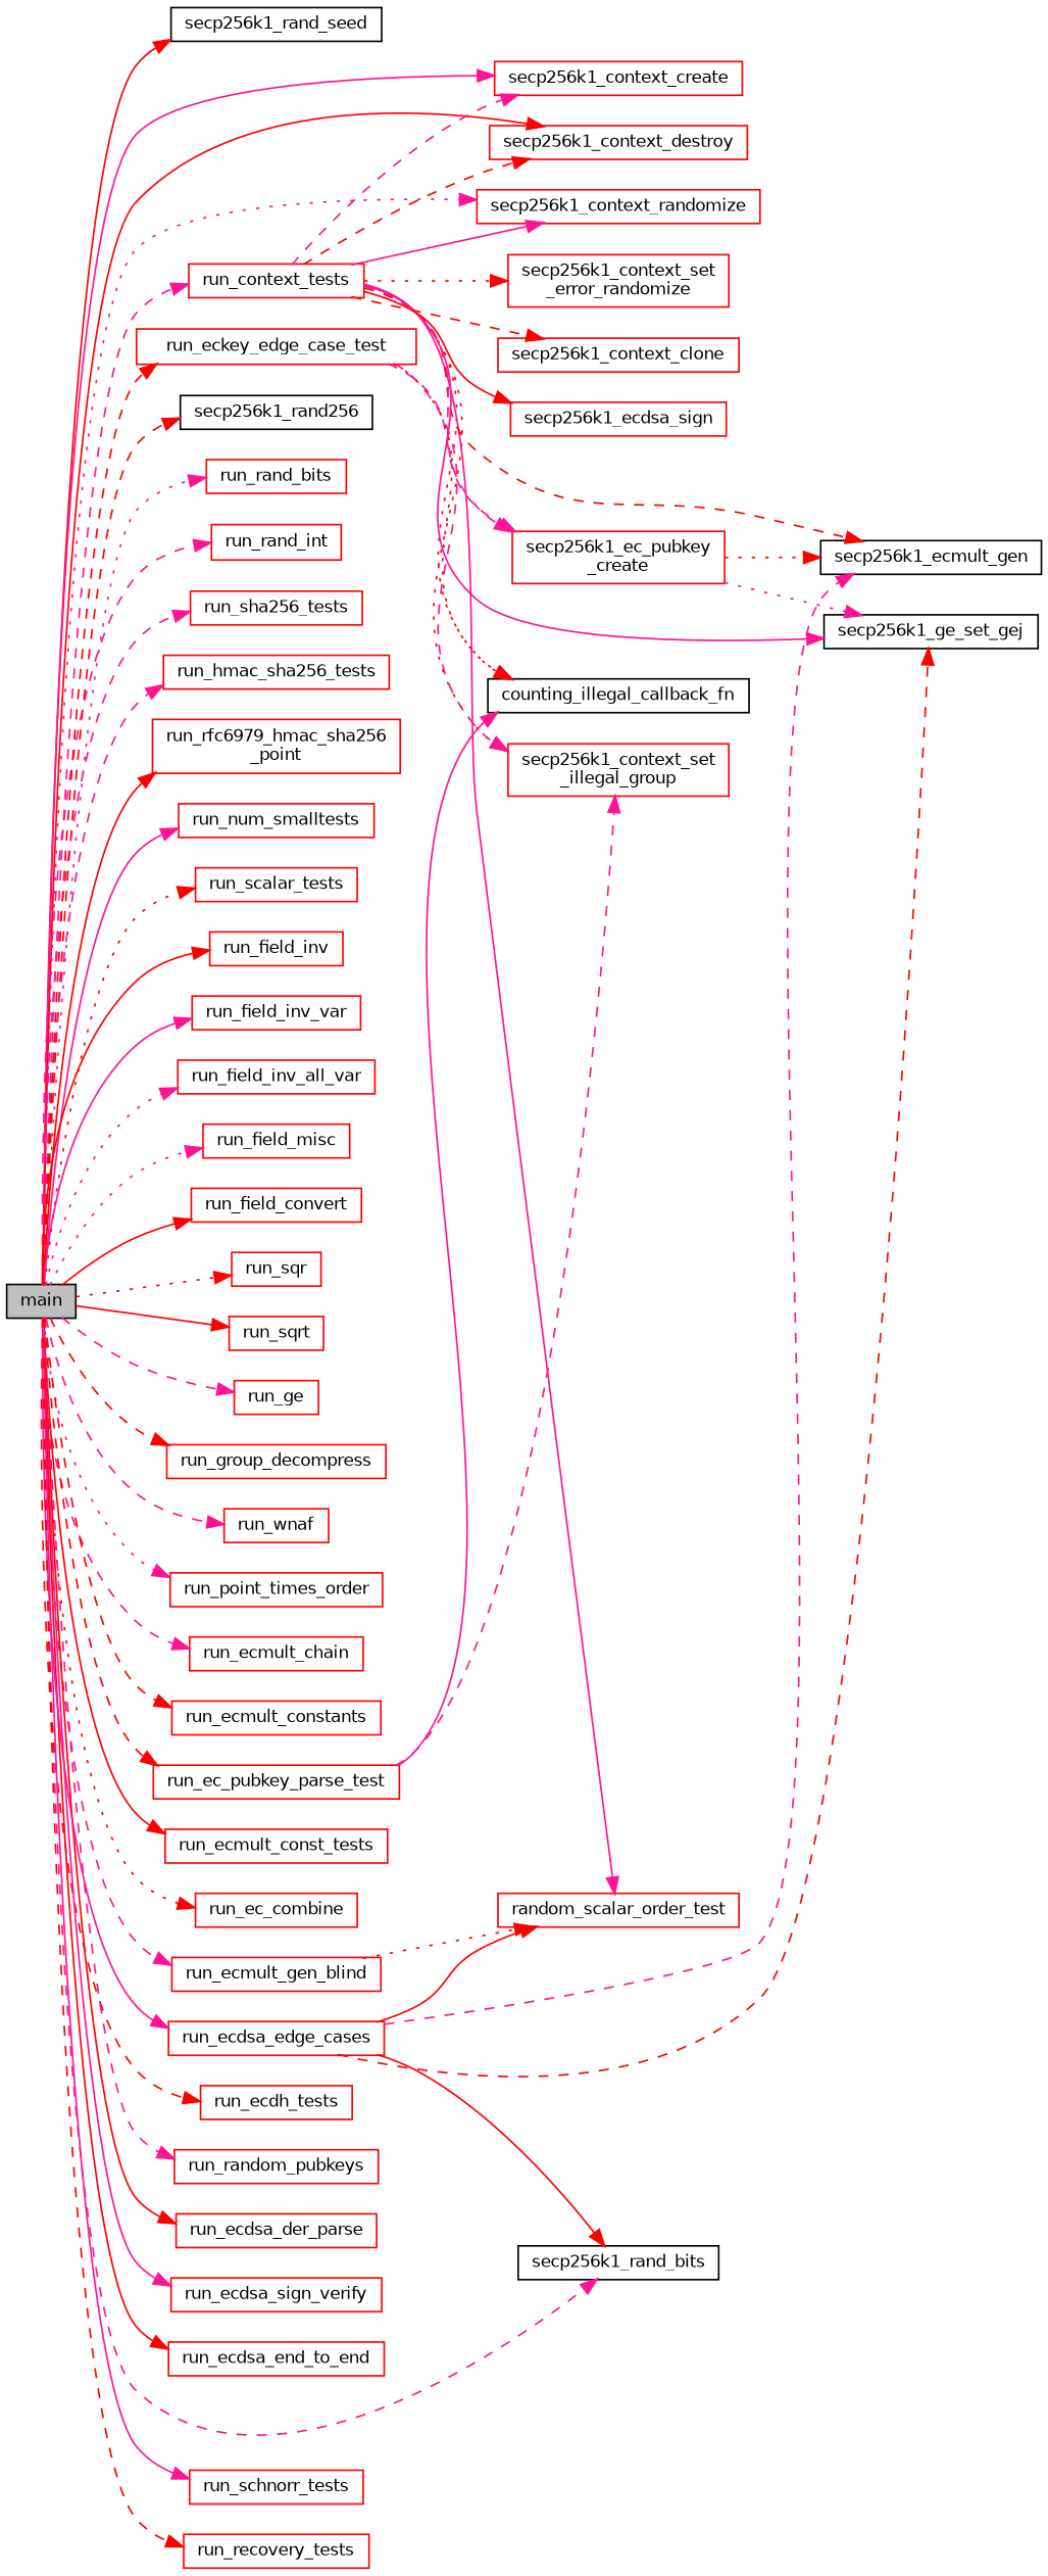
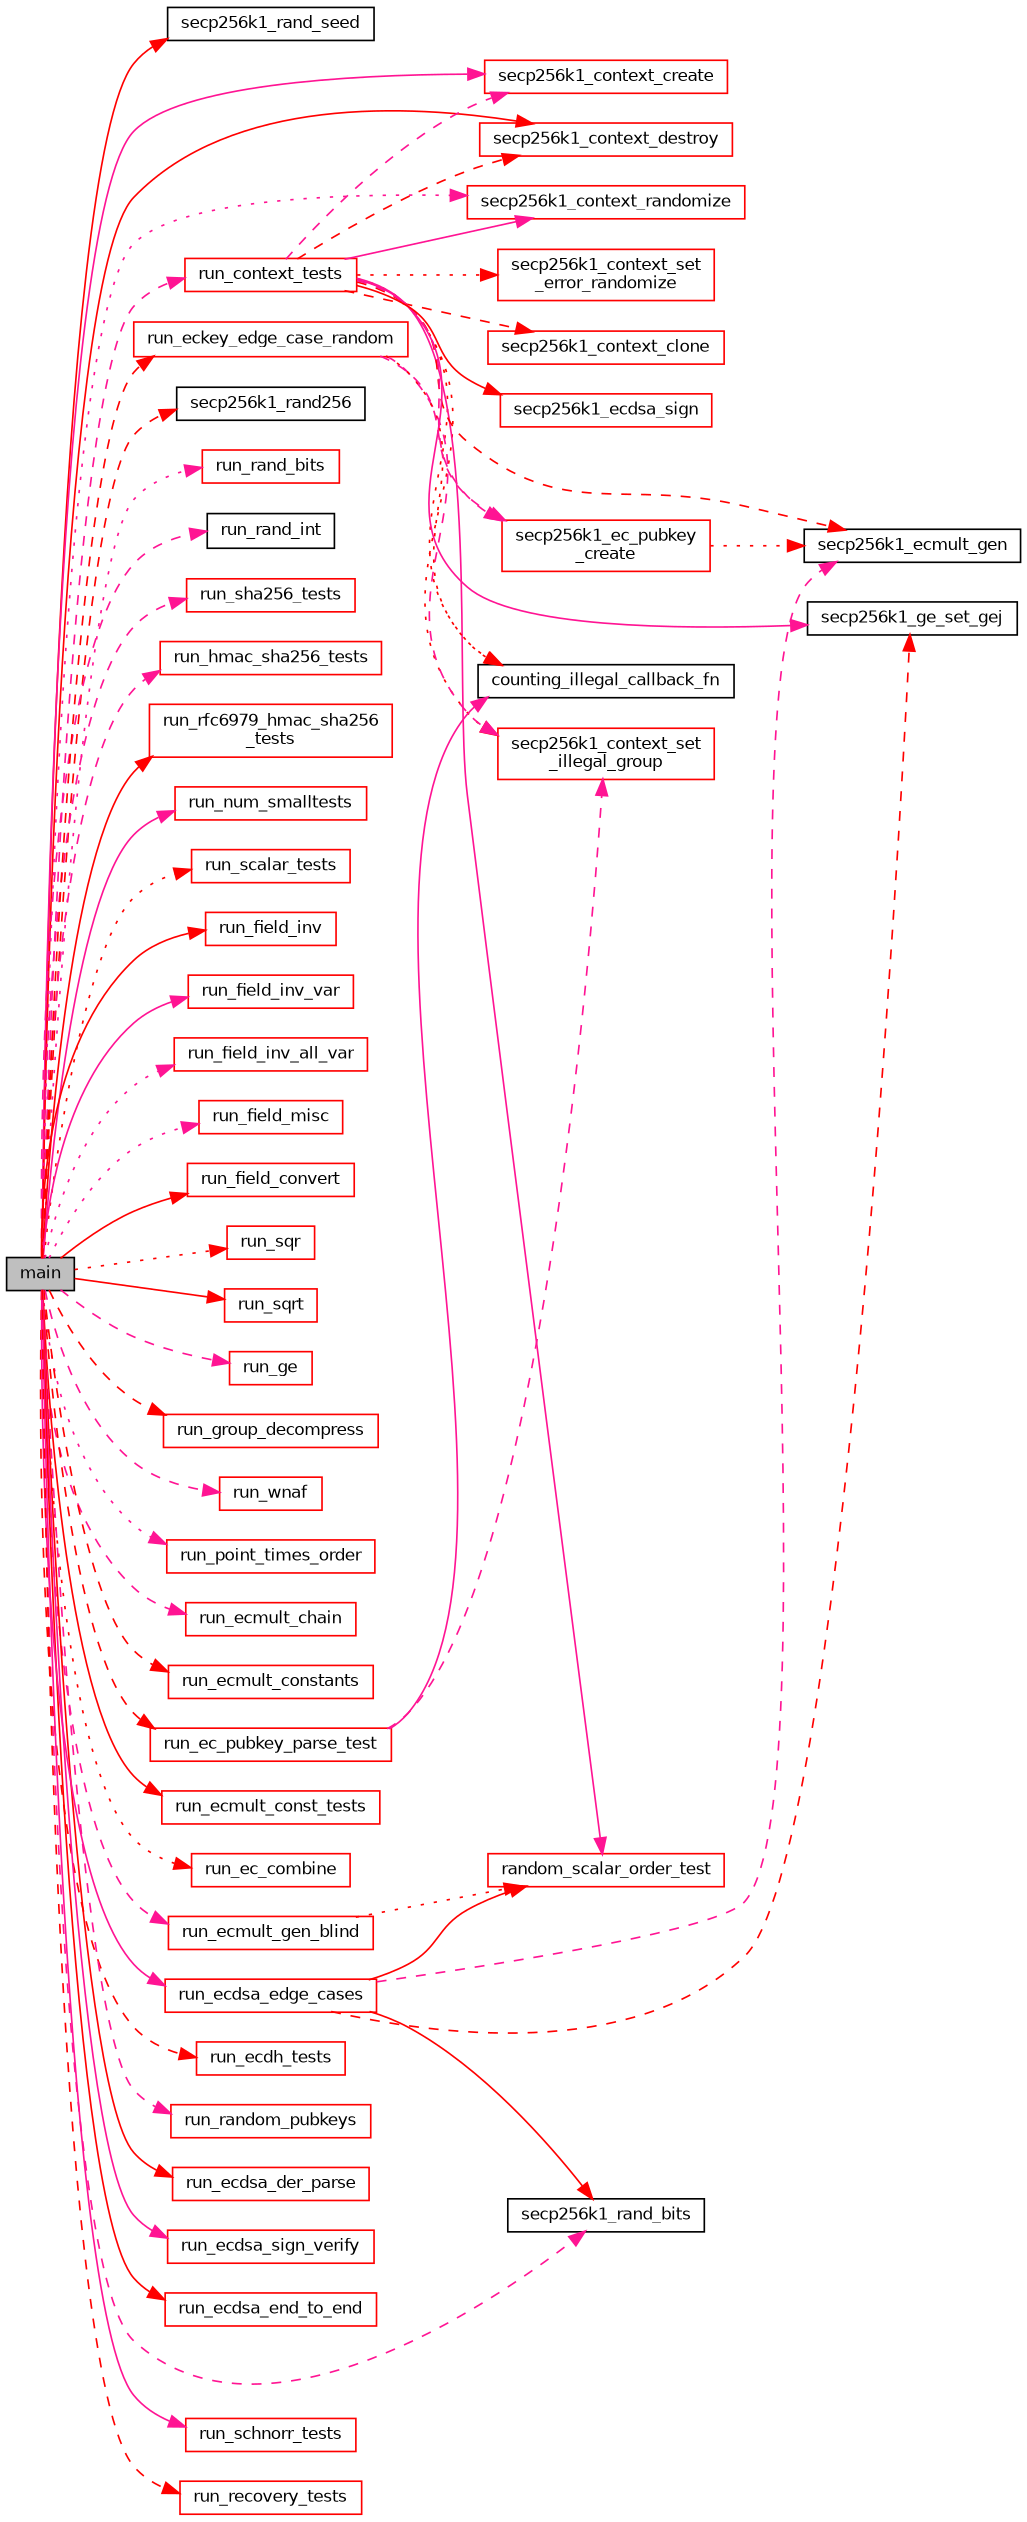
  digraph {
    rankdir=LR
    node [color=red fillcolor=white fontname=Helvetica fontsize=10 shape=record style=filled]
    edge [color=red fontname=Helvetica fontsize=10 labelfontname=Helvetica labelfontsize=10 style=dashed]
    n1 [color=black fillcolor=grey75 fontcolor=black height=0.2 label=main width=0.4]
    n2 [color=black height=0.2 label=secp256k1_rand_seed width=0.4]
    n3 [height=0.2 label=run_context_tests width=0.4]
    n4 [height=0.2 label=secp256k1_context_create width=0.4]
    n5 [height=0.2 label=secp256k1_context_destroy width=0.4]
    n6 [height=0.2 label=secp256k1_context_randomize width=0.4]
    n7 [color=black height=0.2 label=secp256k1_rand_bits width=0.4]
    n8 [color=black height=0.2 label=secp256k1_rand256 width=0.4]
    n9 [height=0.2 label=run_rand_bits width=0.4]
-   n10 [height=0.2 label=run_rand_int width=0.4]
+   n10 [color=black height=0.2 label=run_rand_int width=0.4]
    n11 [height=0.2 label=run_sha256_tests width=0.4]
    n12 [height=0.2 label=run_hmac_sha256_tests width=0.4]
-   n13 [height=0.2 label="run_rfc6979_hmac_sha256\l_point" width=0.4]
+   n13 [height=0.2 label="run_rfc6979_hmac_sha256\l_tests" width=0.4]
    n14 [height=0.2 label=run_num_smalltests width=0.4]
    n15 [height=0.2 label=run_scalar_tests width=0.4]
    n16 [height=0.2 label=run_field_inv width=0.4]
    n17 [height=0.2 label=run_field_inv_var width=0.4]
    n18 [height=0.2 label=run_field_inv_all_var width=0.4]
    n19 [height=0.2 label=run_field_misc width=0.4]
    n20 [height=0.2 label=run_field_convert width=0.4]
    n21 [height=0.2 label=run_sqr width=0.4]
    n22 [height=0.2 label=run_sqrt width=0.4]
    n23 [height=0.2 label=run_ge width=0.4]
    n24 [height=0.2 label=run_group_decompress width=0.4]
    n25 [height=0.2 label=run_wnaf width=0.4]
    n26 [height=0.2 label=run_point_times_order width=0.4]
    n27 [height=0.2 label=run_ecmult_chain width=0.4]
    n28 [height=0.2 label=run_ecmult_constants width=0.4]
    n29 [height=0.2 label=run_ecmult_gen_blind width=0.4]
    n30 [height=0.2 label=run_ecmult_const_tests width=0.4]
    n31 [height=0.2 label=run_ec_combine width=0.4]
    n32 [height=0.2 label=run_ec_pubkey_parse_test width=0.4]
-   n33 [height=0.2 label=run_eckey_edge_case_test width=0.4]
+   n33 [height=0.2 label=run_eckey_edge_case_random width=0.4]
    n34 [height=0.2 label=run_ecdh_tests width=0.4]
    n35 [height=0.2 label=run_random_pubkeys width=0.4]
    n36 [height=0.2 label=run_ecdsa_der_parse width=0.4]
    n37 [height=0.2 label=run_ecdsa_sign_verify width=0.4]
    n38 [height=0.2 label=run_ecdsa_end_to_end width=0.4]
    n39 [height=0.2 label=run_ecdsa_edge_cases width=0.4]
    n40 [height=0.2 label=run_schnorr_tests width=0.4]
    n41 [height=0.2 label=run_recovery_tests width=0.4]
    n42 [height=0.2 label="secp256k1_context_set\l_illegal_group" width=0.4]
    n43 [color=black height=0.2 label=counting_illegal_callback_fn width=0.4]
    n44 [height=0.2 label="secp256k1_context_set\l_error_randomize" width=0.4]
    n45 [height=0.2 label=secp256k1_context_clone width=0.4]
    n46 [height=0.2 label=random_scalar_order_test width=0.4]
    n47 [color=black height=0.2 label=secp256k1_ecmult_gen width=0.4]
    n48 [color=black height=0.2 label=secp256k1_ge_set_gej width=0.4]
    n49 [height=0.2 label="secp256k1_ec_pubkey\l_create" width=0.4]
    n50 [height=0.2 label=secp256k1_ecdsa_sign width=0.4]
    n1 -> n2 [style=solid]
    n1 -> n3 [color=deeppink]
    n1 -> n4 [color=deeppink style=solid]
    n1 -> n5 [style=solid]
    n1 -> n6 [color=deeppink style=dotted]
    n1 -> n7 [color=deeppink]
    n1 -> n8
    n1 -> n9 [color=deeppink style=dotted]
    n1 -> n10 [color=deeppink]
    n1 -> n11 [color=deeppink]
    n1 -> n12 [color=deeppink]
    n1 -> n13 [style=solid]
    n1 -> n14 [color=deeppink style=solid]
    n1 -> n15 [style=dotted]
    n1 -> n16 [style=solid]
    n1 -> n17 [color=deeppink style=solid]
    n1 -> n18 [color=deeppink style=dotted]
    n1 -> n19 [color=deeppink style=dotted]
    n1 -> n20 [style=solid]
    n1 -> n21 [style=dotted]
    n1 -> n22 [style=solid]
    n1 -> n23 [color=deeppink]
    n1 -> n24
    n1 -> n25 [color=deeppink]
    n1 -> n26 [color=deeppink style=dotted]
    n1 -> n27 [color=deeppink]
    n1 -> n28
    n1 -> n29 [color=deeppink]
    n1 -> n30 [style=solid]
    n1 -> n31 [style=dotted]
    n1 -> n32
    n1 -> n33
    n1 -> n34
    n1 -> n35 [color=deeppink]
    n1 -> n36 [style=solid]
    n1 -> n37 [color=deeppink style=solid]
    n1 -> n38 [style=solid]
    n1 -> n39 [color=deeppink style=solid]
    n1 -> n40 [color=deeppink style=solid]
    n1 -> n41
    n3 -> n4 [color=deeppink]
    n3 -> n5
    n3 -> n6 [color=deeppink style=solid]
    n3 -> n42 [style=dotted]
    n3 -> n43 [style=dotted]
    n3 -> n44 [style=dotted]
    n3 -> n45
    n3 -> n46 [color=deeppink style=solid]
    n3 -> n47
    n3 -> n48 [color=deeppink style=solid]
    n3 -> n49 [color=deeppink]
    n3 -> n50 [style=solid]
    n29 -> n46 [style=dotted]
    n32 -> n42 [color=deeppink]
    n32 -> n43 [color=deeppink style=solid]
    n33 -> n42 [color=deeppink]
    n33 -> n43 [style=dotted]
    n33 -> n49 [color=deeppink]
    n39 -> n7 [style=solid]
    n39 -> n46 [style=solid]
    n39 -> n47 [color=deeppink]
    n39 -> n48
    n49 -> n47 [style=dotted]
-   n49 -> n48 [color=deeppink style=dotted]
  }
